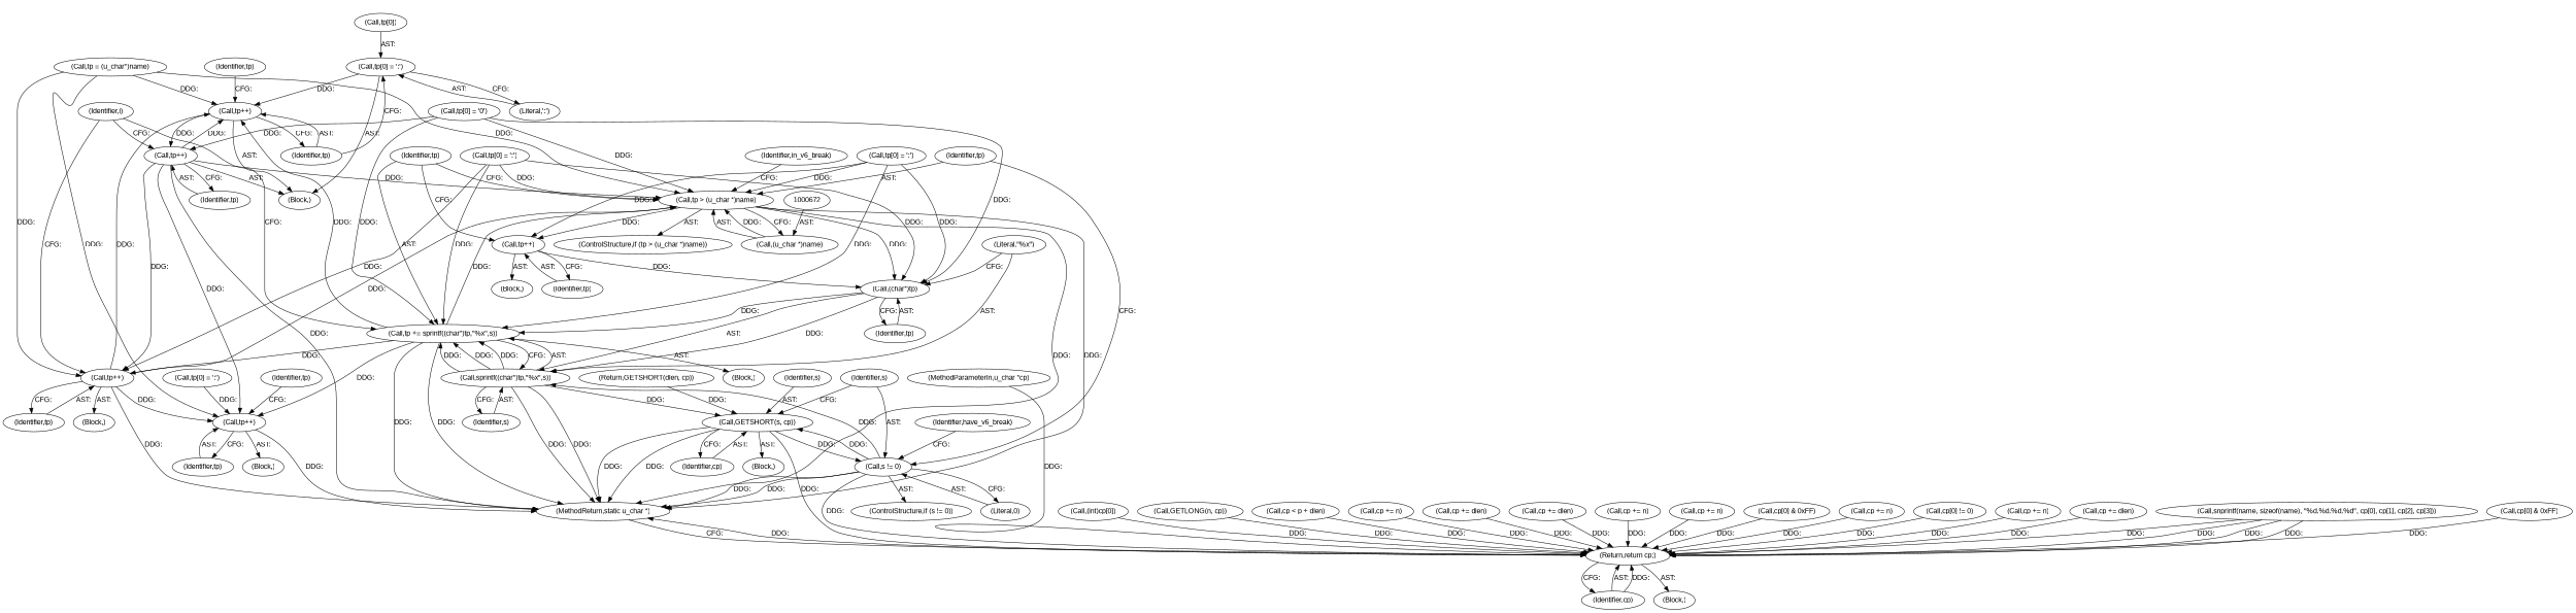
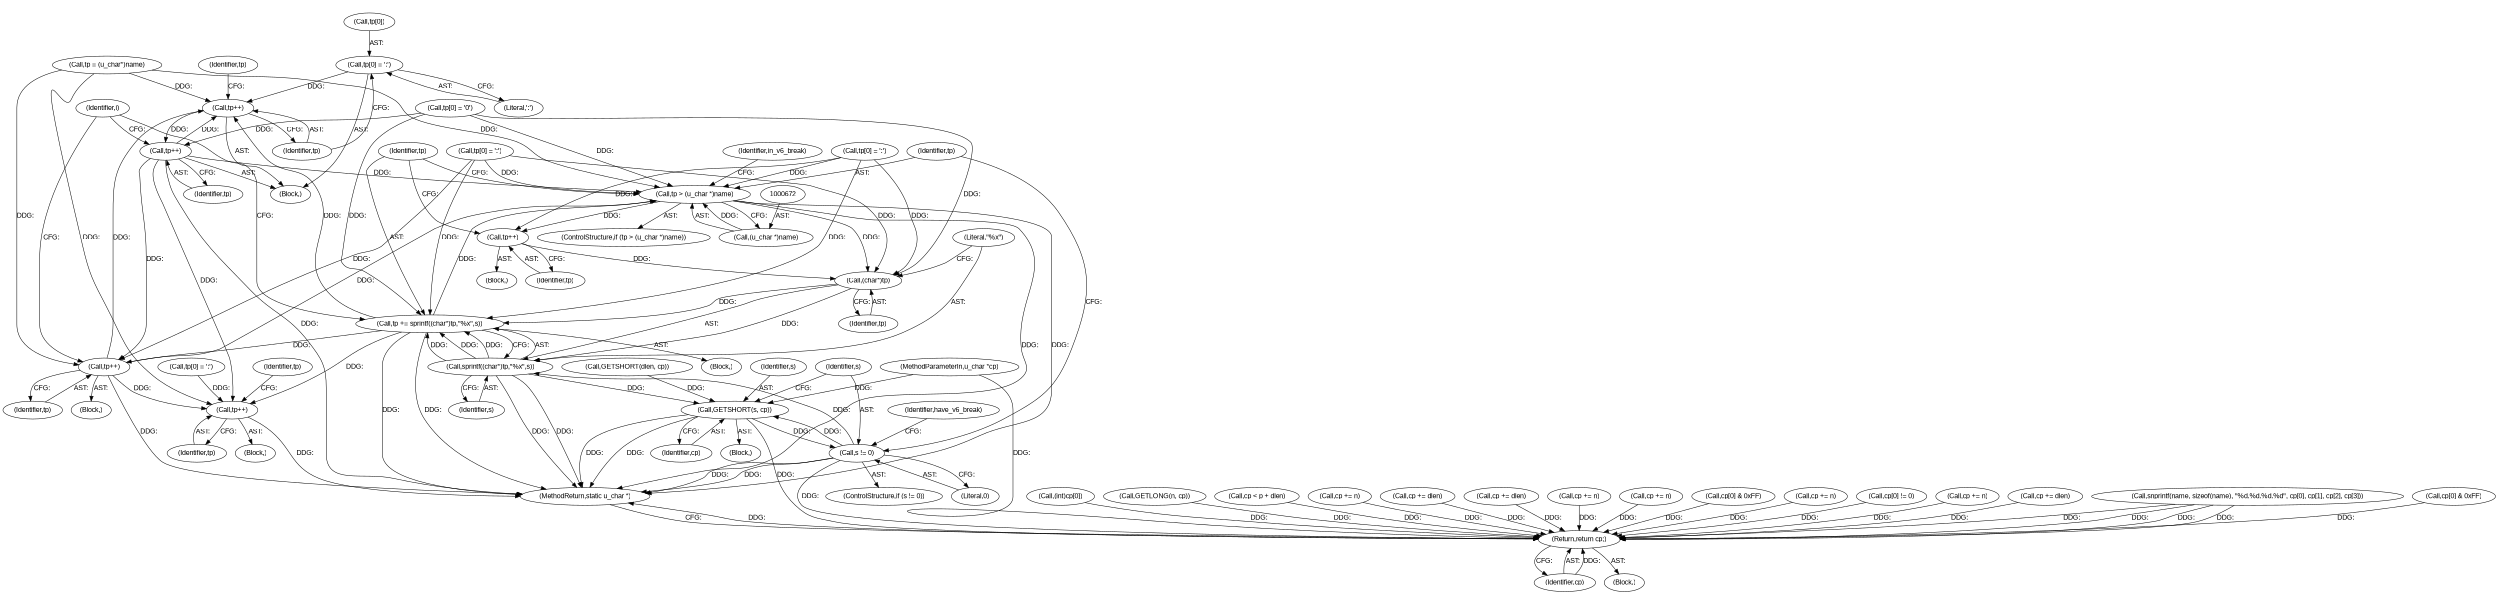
  digraph {
    fontname="Liberation Sans"
    node [fontname="Liberation Sans"]
    edge [fontname="Liberation Sans"]
    n1 [label="(Call,tp[0] = ':')"]
    n2 [label="(Call,tp++)"]
    n3 [label="(Block,)"]
    n4 [label="(Literal,':')"]
    n5 [label="(Call,tp++)"]
    n6 [label="(Identifier,tp)"]
    n7 [label="(Call,tp > (u_char *)name)"]
    n8 [label="(Call,tp++)"]
    n9 [label="(Call,tp++)"]
    n10 [label="(MethodReturn,static u_char *)"]
    n11 [label="(Identifier,tp)"]
    n12 [label="(Call,tp++)"]
    n13 [label="(Call,(char*)tp)"]
    n14 [label="(Call,(u_char *)name)"]
    n15 [label="(ControlStructure,if (tp > (u_char *)name))"]
    n16 [label="(Identifier,tp)"]
    n17 [label="(Block,)"]
    n18 [label="(Block,)"]
    n19 [label="(Identifier,tp)"]
    n20 [label="(Return,return cp;)"]
    n21 [label="(Identifier,tp)"]
    n22 [label="(Block,)"]
    n23 [label="(Call,tp += sprintf((char*)tp,\"%x\",s))"]
    n24 [label="(Call,sprintf((char*)tp,\"%x\",s))"]
    n25 [label="(Identifier,tp)"]
    n26 [label="(Block,)"]
    n27 [label="(Call,GETSHORT(s, cp))"]
    n28 [label="(Identifier,s)"]
    n29 [label="(Call,s != 0)"]
    n30 [label="(Identifier,cp)"]
    n31 [label="(Block,)"]
    n32 [label="(Literal,0)"]
    n33 [label="(ControlStructure,if (s != 0))"]
    n34 [label="(Identifier,cp)"]
    n35 [label="(Block,)"]
    n36 [label="(Call,(int)cp[0])"]
-   n37 [label="(Return,GETSHORT(dlen, cp))"]
+   n37 [label="(Call,GETSHORT(dlen, cp))"]
    n38 [label="(Call,tp[0] = ':')"]
    n39 [label="(Identifier,tp)"]
    n40 [label="(Call,GETLONG(n, cp))"]
    n41 [label="(Identifier,tp)"]
    n42 [label="(Call,cp < p + dlen)"]
    n43 [label="(Call,cp += n)"]
    n44 [label="(Call,cp += dlen)"]
    n45 [label="(Identifier,in_v6_break)"]
    n46 [label="(Call,tp[0] = ':')"]
    n47 [label="(Call,cp += dlen)"]
    n48 [label="(Call,cp += n)"]
    n49 [label="(Identifier,i)"]
    n50 [label="(Call,tp[0] = '0')"]
    n51 [label="(Identifier,have_v6_break)"]
    n52 [label="(Identifier,s)"]
    n53 [label="(Literal,\"%x\")"]
    n54 [label="(Call,tp = (u_char*)name)"]
    n55 [label="(Identifier,tp)"]
    n56 [label="(Call,cp += n)"]
    n57 [label="(Call,cp[0] & 0xFF)"]
    n58 [label="(Identifier,s)"]
    n59 [label="(Call,cp += n)"]
    n60 [label="(Call,cp[0] != 0)"]
    n61 [label="(Call,cp += n)"]
    n62 [label="(Call,tp[0])"]
    n63 [label="(Call,cp += dlen)"]
    n64 [label="(Call,tp[0] = ':')"]
    n65 [label="(Call,snprintf(name, sizeof(name), \"%d.%d.%d.%d\", cp[0], cp[1], cp[2], cp[3]))"]
    n66 [label="(Call,cp[0] & 0xFF)"]
    n67 [label="(Identifier,tp)"]
    n68 [label="(MethodParameterIn,u_char *cp)"]
    1000672
    n1 -> n2 [label="DDG: "]
    n1 -> n3 [label="AST: "]
    n1 -> n4 [label="CFG: "]
    n2 -> n3 [label="AST: "]
    n2 -> n5 [label="DDG: "]
    n2 -> n6 [label="CFG: "]
    n4 -> n1 [label="AST: "]
    n5 -> n2 [label="DDG: "]
    n5 -> n3 [label="AST: "]
    n5 -> n7 [label="DDG: "]
    n5 -> n8 [label="DDG: "]
    n5 -> n9 [label="DDG: "]
    n5 -> n10 [label="DDG: "]
    n5 -> n11 [label="CFG: "]
    n6 -> n1 [label="CFG: "]
    n6 -> n2 [label="AST: "]
    n7 -> n10 [label="DDG: "]
    n7 -> n10 [label="DDG: "]
    n7 -> n12 [label="DDG: "]
    n7 -> n13 [label="DDG: "]
    n7 -> n14 [label="CFG: "]
    n7 -> n15 [label="AST: "]
    n8 -> n2 [label="DDG: "]
    n8 -> n7 [label="DDG: "]
    n8 -> n9 [label="DDG: "]
    n8 -> n10 [label="DDG: "]
    n8 -> n16 [label="CFG: "]
    n8 -> n17 [label="AST: "]
    n9 -> n10 [label="DDG: "]
    n9 -> n18 [label="AST: "]
    n9 -> n19 [label="CFG: "]
    n10 -> n20 [label="CFG: "]
    n11 -> n5 [label="AST: "]
    n12 -> n13 [label="DDG: "]
    n12 -> n21 [label="CFG: "]
    n12 -> n22 [label="AST: "]
    n13 -> n23 [label="DDG: "]
    n13 -> n24 [label="AST: "]
    n13 -> n24 [label="DDG: "]
    n13 -> n25 [label="CFG: "]
    n14 -> n7 [label="AST: "]
    n14 -> n7 [label="DDG: "]
    n16 -> n8 [label="AST: "]
    n19 -> n9 [label="AST: "]
    n20 -> n10 [label="DDG: "]
    n20 -> n34 [label="CFG: "]
    n20 -> n35 [label="AST: "]
    n21 -> n12 [label="AST: "]
    n23 -> n2 [label="DDG: "]
    n23 -> n7 [label="DDG: "]
    n23 -> n8 [label="DDG: "]
    n23 -> n9 [label="DDG: "]
    n23 -> n10 [label="DDG: "]
    n23 -> n10 [label="DDG: "]
    n23 -> n24 [label="CFG: "]
    n23 -> n26 [label="AST: "]
    n24 -> n10 [label="DDG: "]
    n24 -> n10 [label="DDG: "]
    n24 -> n23 [label="AST: "]
    n24 -> n23 [label="DDG: "]
    n24 -> n23 [label="DDG: "]
    n24 -> n23 [label="DDG: "]
    n24 -> n27 [label="DDG: "]
    n24 -> n28 [label="CFG: "]
    n25 -> n13 [label="AST: "]
    n27 -> n10 [label="DDG: "]
    n27 -> n10 [label="DDG: "]
    n27 -> n20 [label="DDG: "]
    n27 -> n29 [label="DDG: "]
    n27 -> n30 [label="CFG: "]
    n27 -> n31 [label="AST: "]
    n28 -> n24 [label="AST: "]
    n29 -> n10 [label="DDG: "]
    n29 -> n10 [label="DDG: "]
    n29 -> n20 [label="DDG: "]
    n29 -> n24 [label="DDG: "]
    n29 -> n27 [label="DDG: "]
    n29 -> n32 [label="CFG: "]
    n29 -> n33 [label="AST: "]
    n30 -> n27 [label="AST: "]
    n32 -> n29 [label="AST: "]
    n34 -> n20 [label="AST: "]
    n34 -> n20 [label="DDG: "]
    n36 -> n20 [label="DDG: "]
    n37 -> n27 [label="DDG: "]
    n38 -> n7 [label="DDG: "]
    n38 -> n12 [label="DDG: "]
    n38 -> n13 [label="DDG: "]
    n38 -> n23 [label="DDG: "]
    n39 -> n2 [label="CFG: "]
    n40 -> n20 [label="DDG: "]
    n41 -> n7 [label="AST: "]
    n41 -> n29 [label="CFG: "]
    n42 -> n20 [label="DDG: "]
    n43 -> n20 [label="DDG: "]
    n44 -> n20 [label="DDG: "]
    n45 -> n7 [label="CFG: "]
    n46 -> n7 [label="DDG: "]
    n46 -> n8 [label="DDG: "]
    n46 -> n13 [label="DDG: "]
    n46 -> n23 [label="DDG: "]
    n47 -> n20 [label="DDG: "]
    n48 -> n20 [label="DDG: "]
    n49 -> n5 [label="CFG: "]
    n49 -> n8 [label="CFG: "]
    n49 -> n23 [label="CFG: "]
    n50 -> n5 [label="DDG: "]
    n50 -> n7 [label="DDG: "]
    n50 -> n13 [label="DDG: "]
    n50 -> n23 [label="DDG: "]
    n51 -> n29 [label="CFG: "]
    n52 -> n27 [label="CFG: "]
    n52 -> n29 [label="AST: "]
    n53 -> n13 [label="CFG: "]
    n53 -> n24 [label="AST: "]
    n54 -> n2 [label="DDG: "]
    n54 -> n7 [label="DDG: "]
    n54 -> n8 [label="DDG: "]
    n54 -> n9 [label="DDG: "]
    n55 -> n9 [label="CFG: "]
    n56 -> n20 [label="DDG: "]
    n57 -> n20 [label="DDG: "]
    n58 -> n27 [label="AST: "]
    n59 -> n20 [label="DDG: "]
    n60 -> n20 [label="DDG: "]
    n61 -> n20 [label="DDG: "]
    n62 -> n1 [label="AST: "]
    n63 -> n20 [label="DDG: "]
    n64 -> n9 [label="DDG: "]
    n65 -> n20 [label="DDG: "]
    n65 -> n20 [label="DDG: "]
    n65 -> n20 [label="DDG: "]
    n65 -> n20 [label="DDG: "]
    n66 -> n20 [label="DDG: "]
    n67 -> n7 [label="CFG: "]
    n67 -> n12 [label="CFG: "]
    n67 -> n23 [label="AST: "]
    n68 -> n20 [label="DDG: "]
+   n68 -> n27 [label="DDG: "]
    1000672 -> n14 [label="AST: "]
  }
